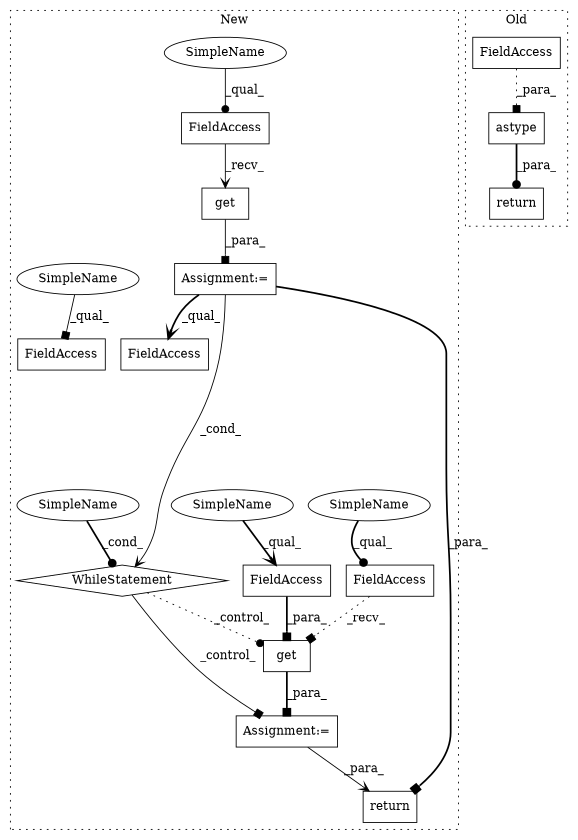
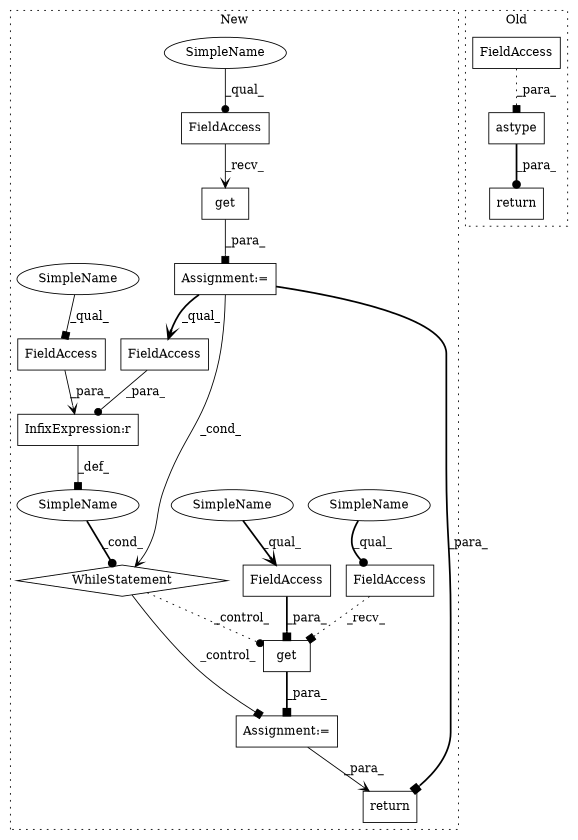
  digraph {
    node [a=22 l=9 s=3873 shape=box]
    edge [style=solid arrowhead=box]
    n1 [a=32 l="4,1" label=get s="3883,3896"]
    n2 [a=7 l=1 label="Assignment:=" s=3872]
    n3 [label=FieldAccess]
    n4 [a=42 label=SimpleName shape=ellipse l="" s=""]
+   n5 [a=27 l=4 label="InfixExpression:r" s=3847]
    n6 [label=FieldAccess s=3802]
    n7 [label=FieldAccess s=3887]
    n8 [l=7 label=FieldAccess s=3840]
    n9 [label=FieldAccess s=3851]
    n10 [a=32 l="4,1" label=get s="3812,3825"]
    n11 [a=61 l="7,2" label=WhileStatement s="3832,3861" shape=diamond]
    n12 [a=7 l=1 label="Assignment:=" s=3801]
    n13 [a=41 l=7 label=return s=3909]
    n14 [a=42 l=3 label=SimpleName s=3851 shape=ellipse]
    n15 [a=42 l=3 label=SimpleName s=3887 shape=ellipse]
    n16 [a=42 l=4 label=SimpleName shape=ellipse]
    n17 [a=42 l=4 label=SimpleName s=3802 shape=ellipse]
    n18 [a=32 l="7,1" label=astype s="2922,2942"]
    n19 [l=13 label=FieldAccess s=2929]
    n20 [a=41 l=7 label=return s=2885]
    subgraph cluster_1 {
      label=New
      style=dotted
      n1
      n2
      n3
      n4
+     n5
      n6
      n7
      n8
      n9
      n10
      n11
      n12
      n13
      n14
      n15
      n16
      n17
    }
    subgraph cluster_2 {
      label=Old
      style=dotted
      n18
      n19
      n20
    }
    n1 -> n2 [label=_para_ style=bold]
    n2 -> n13 [label=_para_ arrowhead=vee]
    n3 -> n1 [label=_recv_ style=dotted]
    n4 -> n11 [label=_cond_ style=bold arrowhead=dot]
+   n5 -> n4 [label=_def_]
    n6 -> n10 [label=_recv_ arrowhead=vee]
    n7 -> n1 [label=_para_ style=bold]
+   n8 -> n5 [label=_para_ arrowhead=dot]
+   n9 -> n5 [label=_para_ arrowhead=vee]
    n10 -> n12 [label=_para_]
    n11 -> n1 [label=_control_ style=dotted arrowhead=dot]
    n11 -> n2 [label=_control_]
    n12 -> n8 [label=_qual_ style=bold arrowhead=vee]
    n12 -> n11 [label=_cond_ arrowhead=vee]
    n12 -> n13 [label=_para_ style=bold]
    n14 -> n9 [label=_qual_]
    n15 -> n7 [label=_qual_ style=bold arrowhead=vee]
    n16 -> n3 [label=_qual_ style=bold arrowhead=dot]
    n17 -> n6 [label=_qual_ arrowhead=dot]
    n18 -> n20 [label=_para_ style=bold arrowhead=dot]
    n19 -> n18 [label=_para_ style=dotted]
  }
